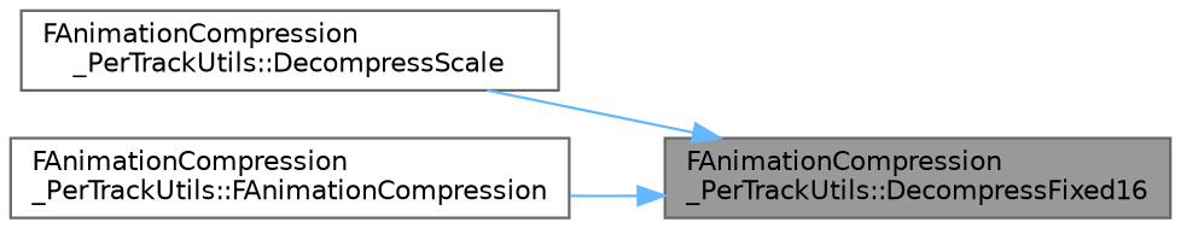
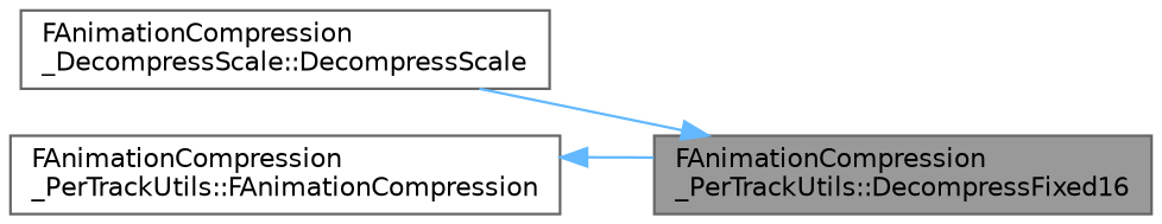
  digraph {
    rankdir=RL
    node [color=grey40 fillcolor=white fontname=Helvetica fontsize=10 shape=box style=filled]
    edge [color=steelblue1 dir=back fontname=Helvetica fontsize=10 labelfontname=Helvetica labelfontsize=10 style=solid]
    n1 [color=gray40 fillcolor=grey60 fontcolor=black height=0.2 label="FAnimationCompression\l_PerTrackUtils::DecompressFixed16" width=0.4]
-   n2 [height=0.2 label="FAnimationCompression\l_PerTrackUtils::DecompressScale" width=0.4]
+   n2 [height=0.2 label="FAnimationCompression\l_DecompressScale::DecompressScale" width=0.4]
    n3 [height=0.2 label="FAnimationCompression\l_PerTrackUtils::FAnimationCompression" width=0.4]
    n1 -> n2
-   n1 -> n3
+   n3 -> n1
  }
